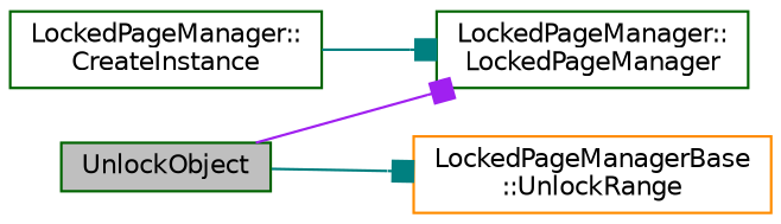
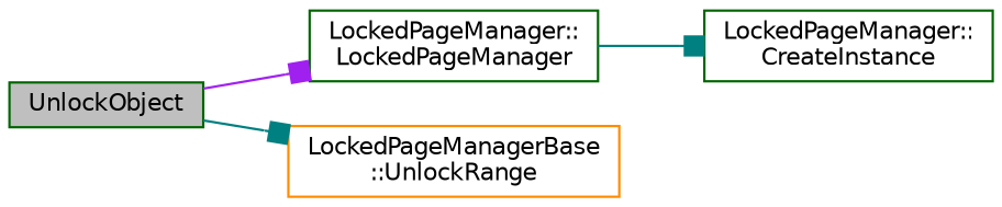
  digraph {
    rankdir=LR
    node [color=darkgreen fillcolor=white fontname=Helvetica fontsize=10 shape=record style=filled]
    edge [arrowhead=box color=teal fontname=Helvetica fontsize=10 labelfontname=Helvetica labelfontsize=10 style=solid]
    n1 [fillcolor=grey75 fontcolor=black height=0.2 label=UnlockObject width=0.4]
    n2 [height=0.2 label="LockedPageManager::\lLockedPageManager" width=0.4]
    n3 [color=darkorange height=0.2 label="LockedPageManagerBase\l::UnlockRange" width=0.4]
    n4 [height=0.2 label="LockedPageManager::\lCreateInstance" width=0.4]
    n1 -> n2 [color=purple]
    n1 -> n3
-   n4 -> n2
+   n2 -> n4
  }
